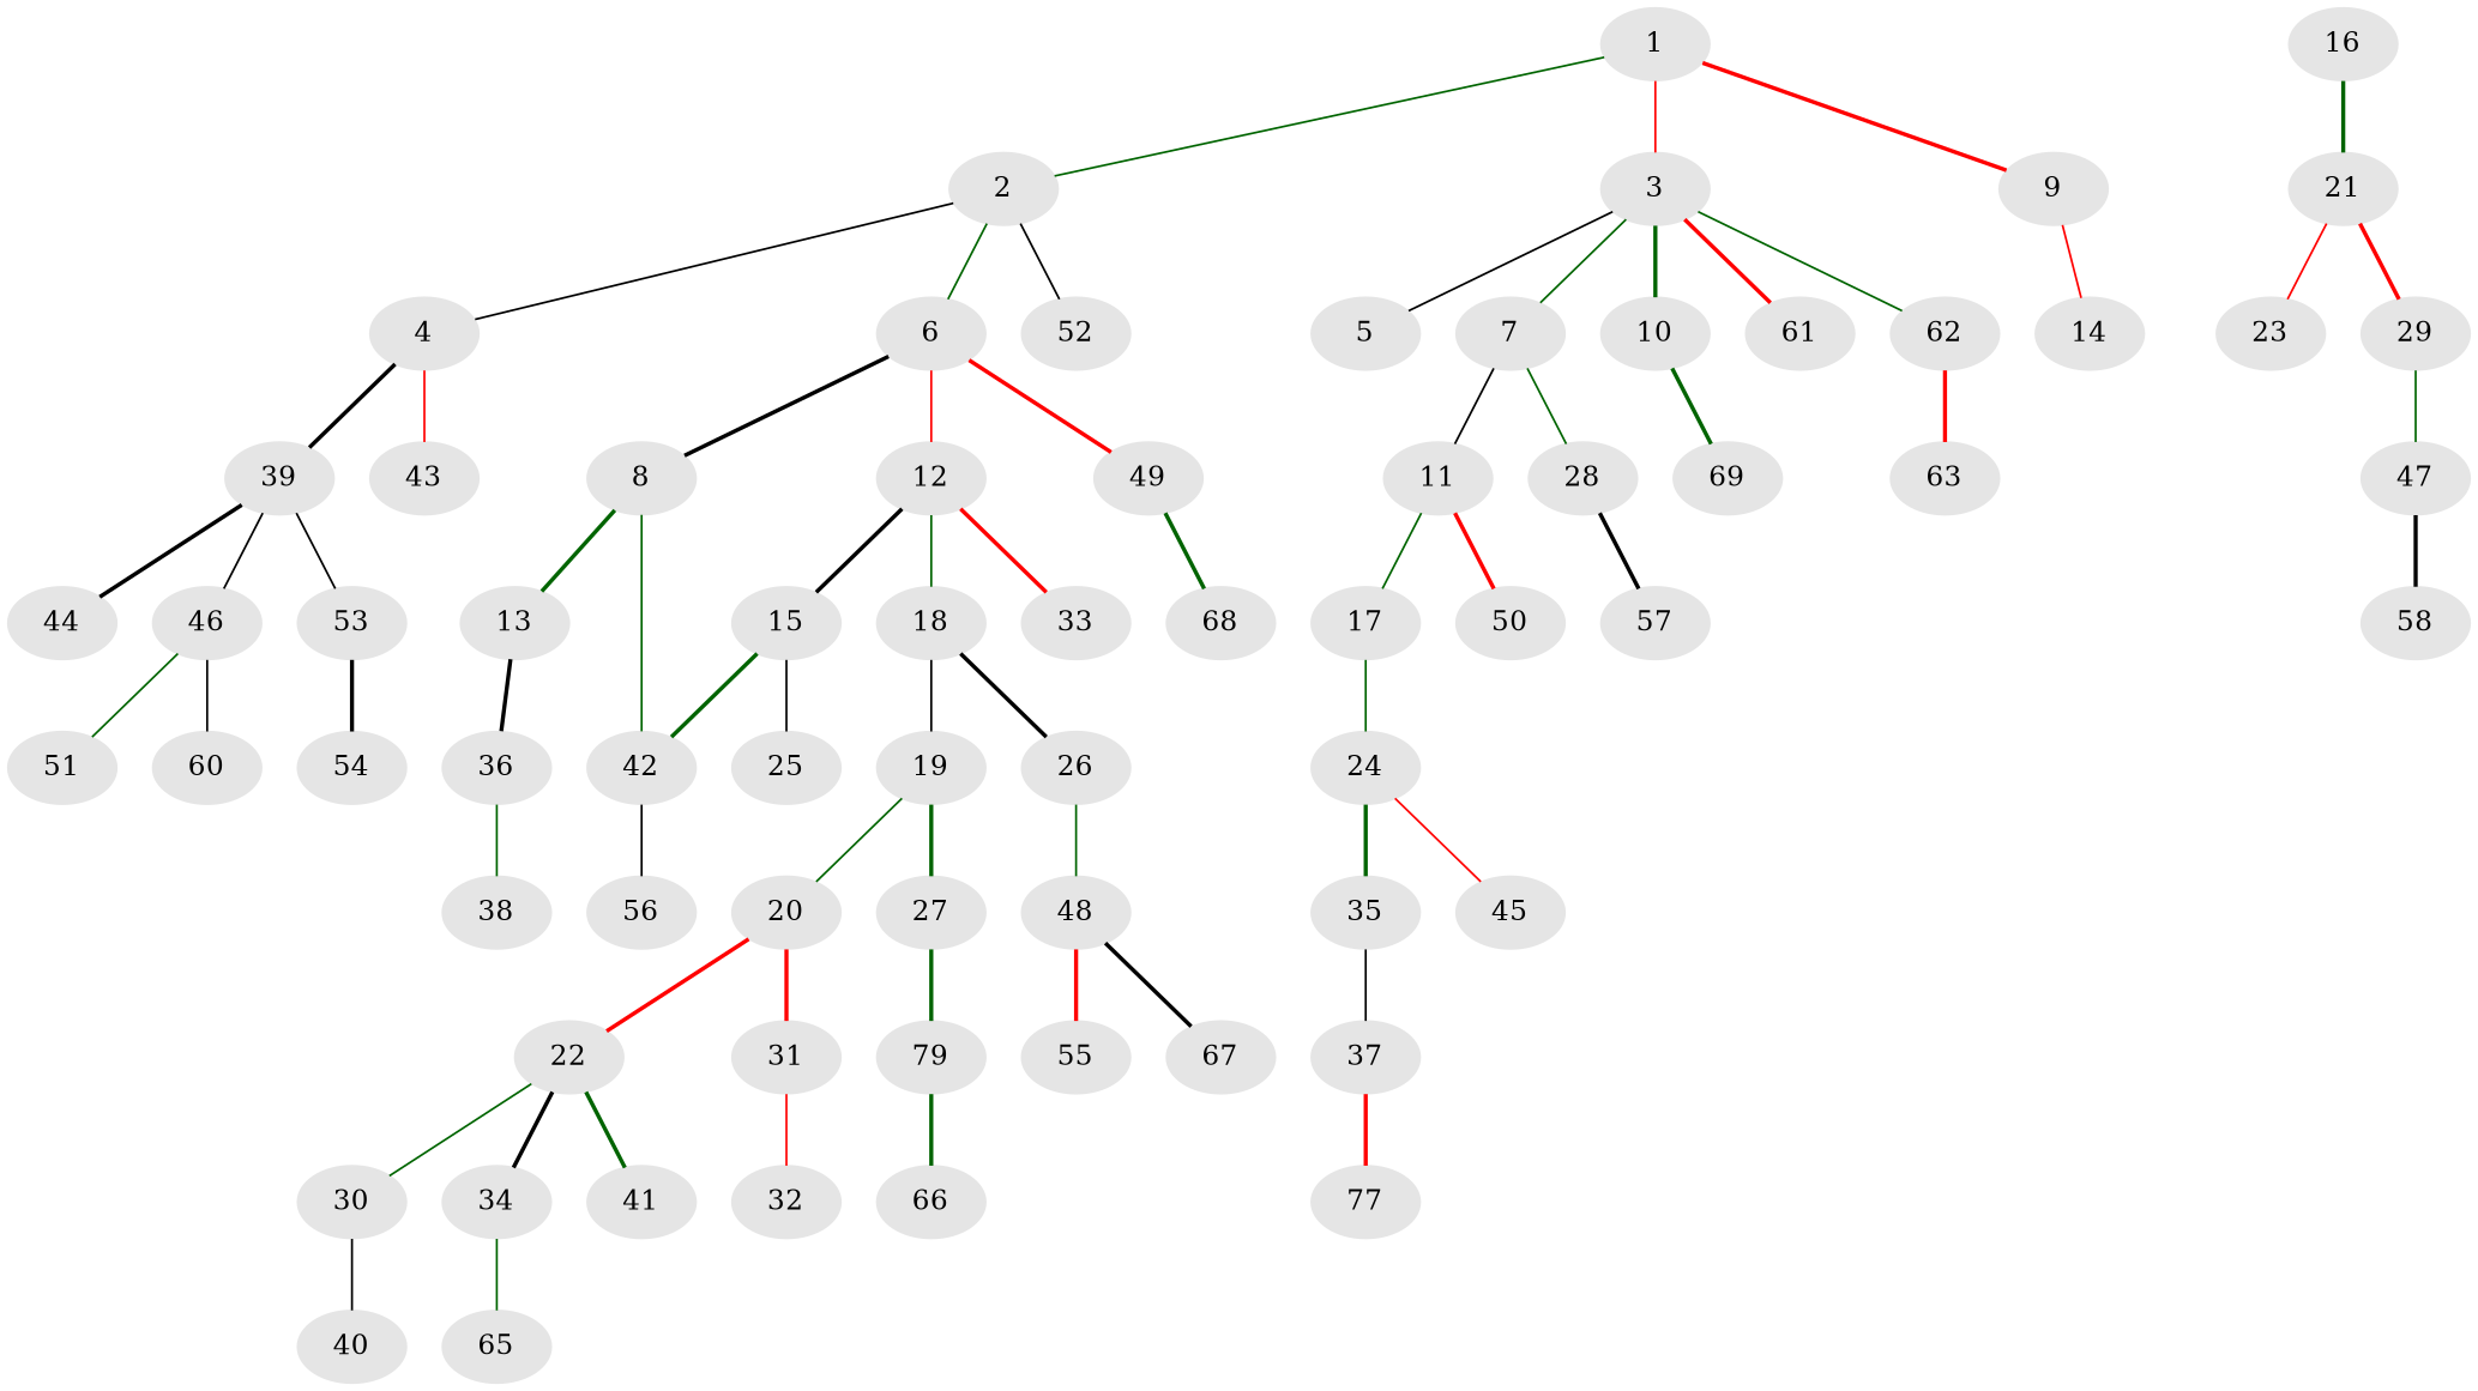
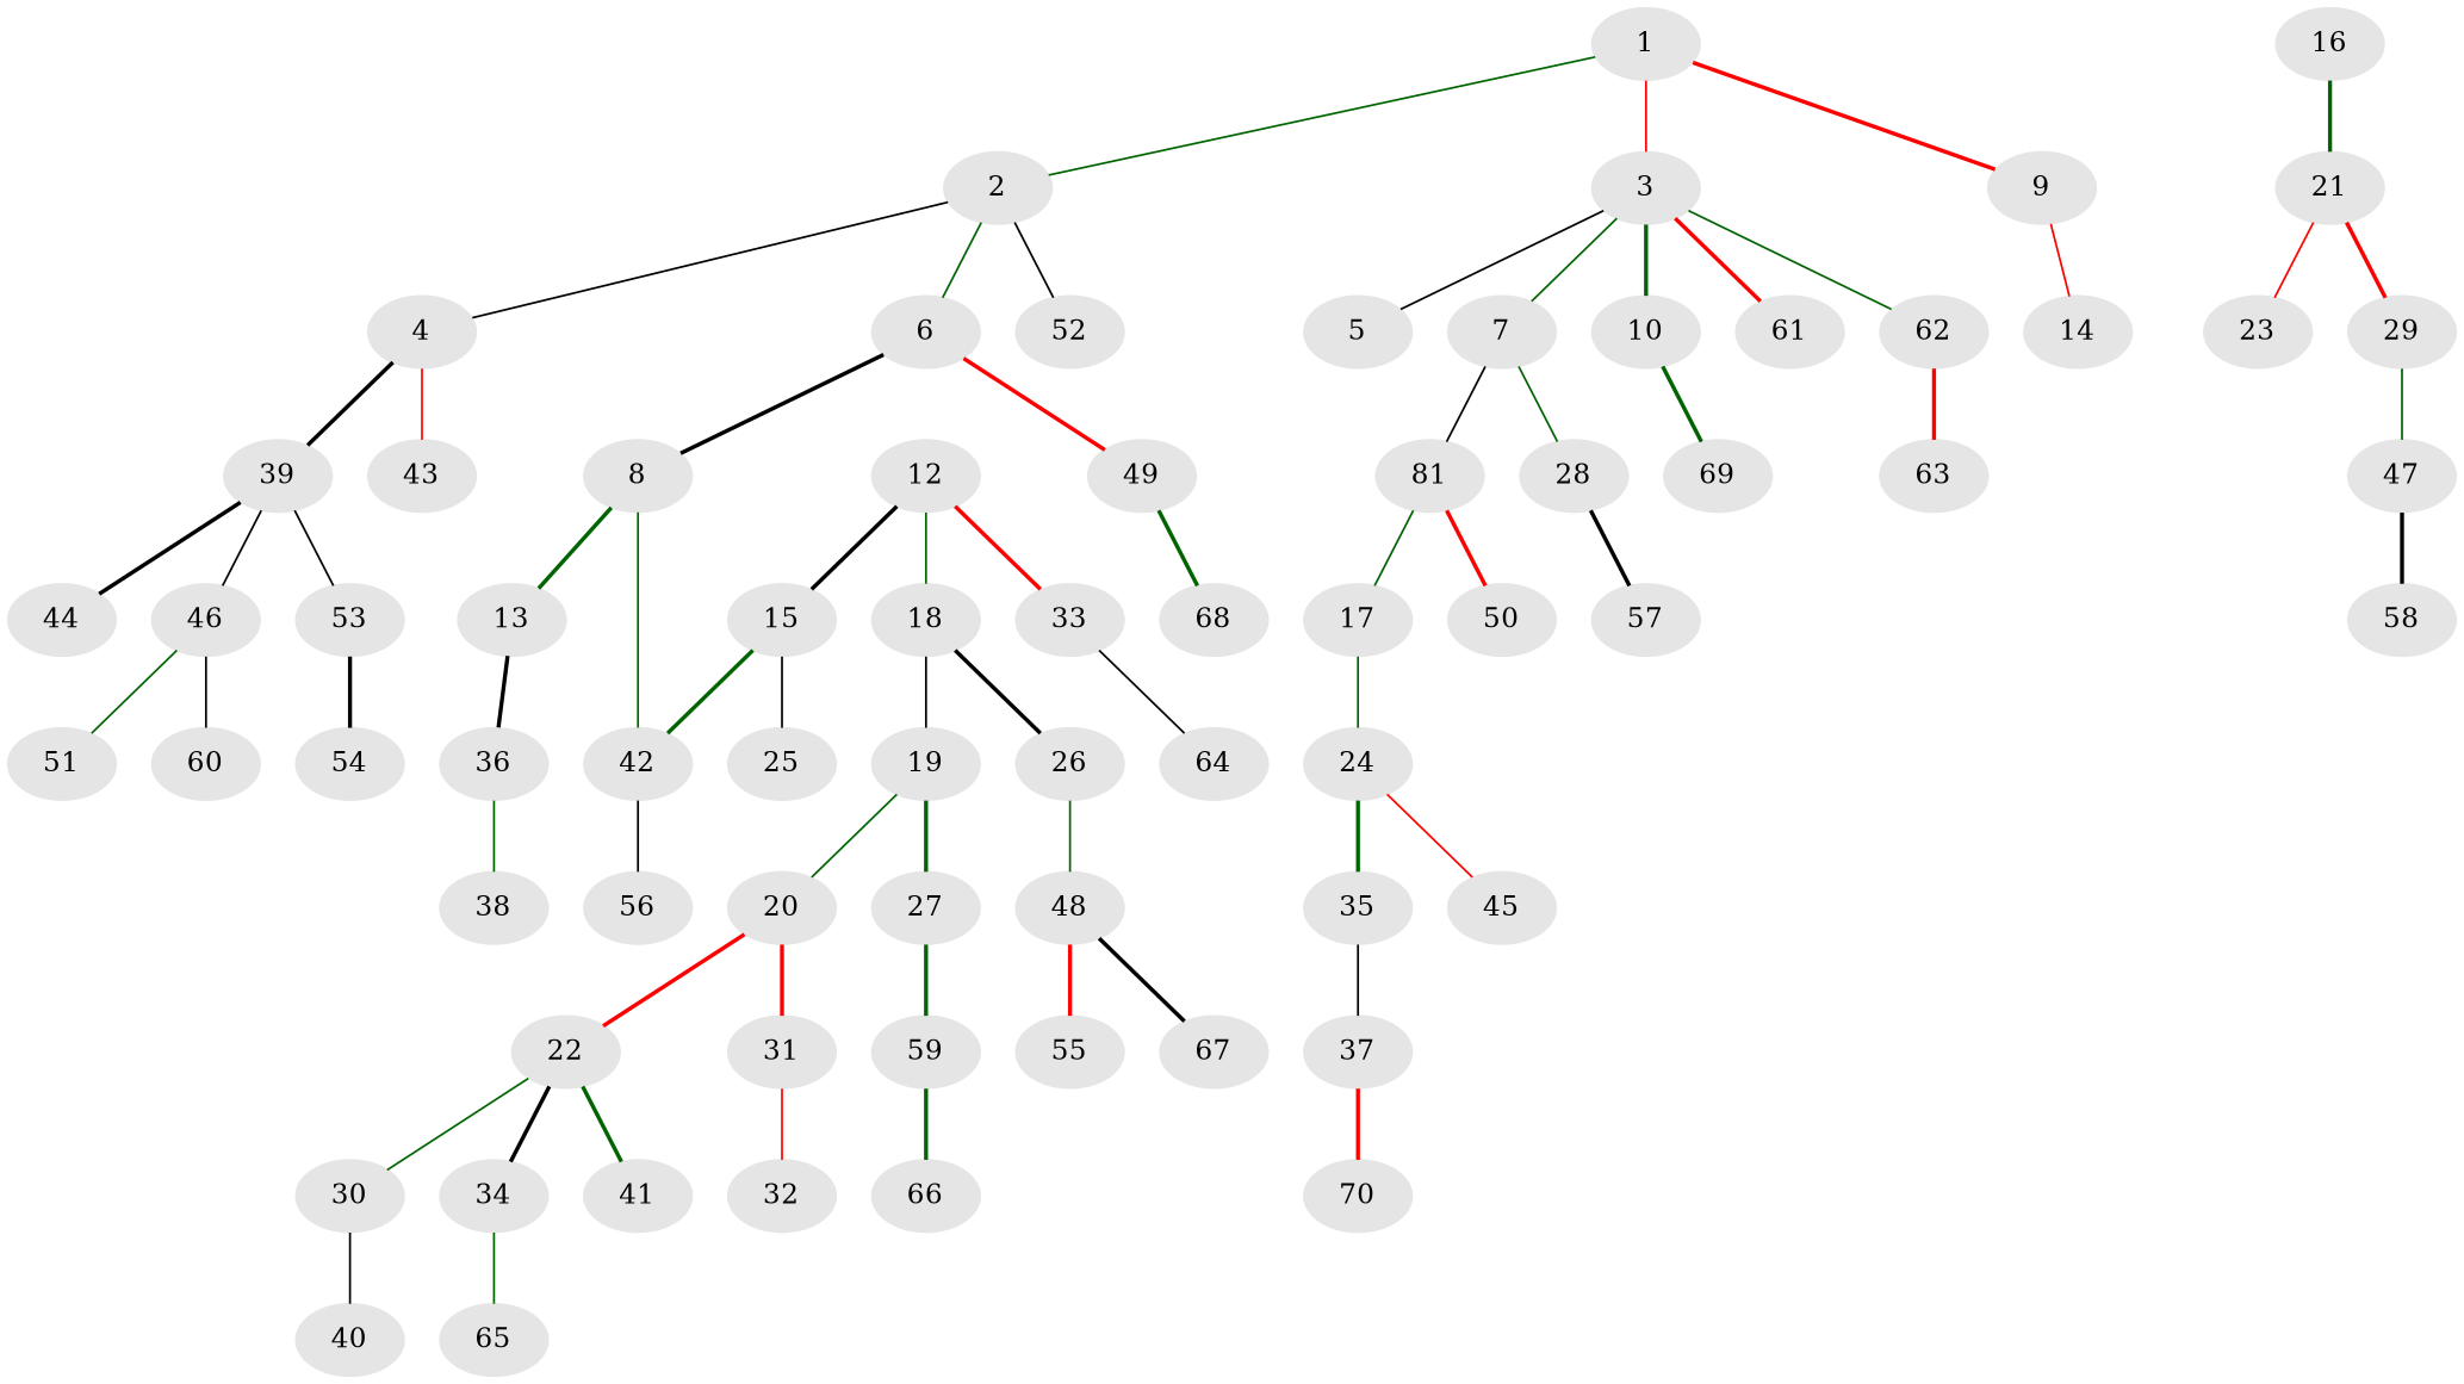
  graph {
    node [color=gray90 style=filled]
    edge [color=darkgreen style=solid weight=1.0]
    1
    2
    3
    9
    4
    6
    52
    5
    7
    10
    61
    62
    14
    39
    43
    8
    12
    49
-   11
+   11 [label=81]
    28
    69
    63
    44
    46
    53
    13
    42
    15
    18
    33
    68
    17
    50
    57
    36
    56
    24
    25
    19
    26
+   64
    38
    16
    21
    23
    29
    35
    45
    20
    27
    48
    22
    31
-   59 [label=79]
+   59
    30
    34
    41
    32
    47
    40
    65
    37
    55
    67
    66
    58
-   70 [label=77]
+   70
    51
    60
    54
    1 -- 2
    1 -- 3 [color=red]
    1 -- 9 [color=red style=bold]
    2 -- 4 [color=black]
    2 -- 6
    2 -- 52 [color=black]
    3 -- 5 [color=black]
    3 -- 7
    3 -- 10 [style=bold]
    3 -- 61 [color=red style=bold]
    3 -- 62
    9 -- 14 [color=red]
    4 -- 39 [color=black style=bold]
    4 -- 43 [color=red]
    6 -- 8 [color=black style=bold]
-   6 -- 12 [color=red weight=2.0]
    6 -- 49 [color=red style=bold]
    7 -- 11 [color=black]
    7 -- 28
    10 -- 69 [style=bold]
    62 -- 63 [color=red style=bold]
    39 -- 44 [color=black style=bold]
    39 -- 46 [color=black]
    39 -- 53 [color=black]
    8 -- 13 [style=bold]
    8 -- 42
    12 -- 15 [color=black style=bold]
    12 -- 18
    12 -- 33 [color=red style=bold]
    49 -- 68 [style=bold]
    11 -- 17
    11 -- 50 [color=red style=bold]
    28 -- 57 [color=black style=bold]
    46 -- 51
    46 -- 60 [color=black]
    53 -- 54 [color=black style=bold]
    13 -- 36 [color=black style=bold]
    42 -- 56 [color=black]
    15 -- 42 [style=bold]
    15 -- 25 [color=black]
    18 -- 19 [color=black]
    18 -- 26 [color=black style=bold]
+   33 -- 64 [color=black]
    17 -- 24
    36 -- 38
    24 -- 35 [style=bold]
    24 -- 45 [color=red]
    19 -- 20
    19 -- 27 [style=bold]
    26 -- 48
    16 -- 21 [style=bold]
    21 -- 23 [color=red]
    21 -- 29 [color=red style=bold]
    29 -- 47
    35 -- 37 [color=black]
    20 -- 22 [color=red style=bold]
    20 -- 31 [color=red style=bold]
    27 -- 59 [style=bold]
    48 -- 55 [color=red style=bold]
    48 -- 67 [color=black style=bold]
    22 -- 30
    22 -- 34 [color=black style=bold]
    22 -- 41 [style=bold]
    31 -- 32 [color=red]
    59 -- 66 [style=bold]
    30 -- 40 [color=black]
    34 -- 65
    47 -- 58 [color=black style=bold]
    37 -- 70 [color=red style=bold]
  }
